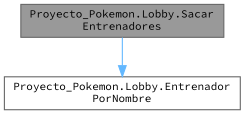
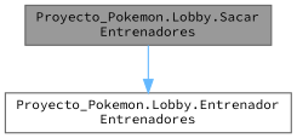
  digraph {
    rankdir=TB
    fontname="Source Code Pro"
    node [fontname="Source Code Pro" fontsize=10 shape=box style=filled]
    n1 [color=gray40 fillcolor=grey60 fontcolor=black height=0.2 label="Proyecto_Pokemon.Lobby.Sacar\lEntrenadores" width=0.4]
-   n2 [color=grey40 fillcolor=white height=0.2 label="Proyecto_Pokemon.Lobby.Entrenador\lPorNombre" width=0.4]
+   n2 [color=grey40 fillcolor=white height=0.2 label="Proyecto_Pokemon.Lobby.Entrenador\lEntrenadores" width=0.4]
    n1 -> n2 [color=steelblue1 fontname="Source Code Pro" fontsize=10 labelfontname=Helvetica labelfontsize=10 style=solid]
  }
